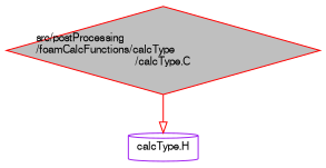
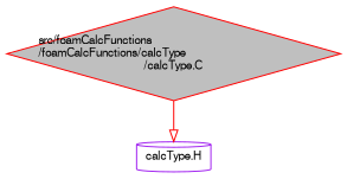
  digraph {
    node [fontname=FreeSans fontsize=10]
-   n1 [color=red fillcolor=grey75 fontcolor=black height=0.2 label="src/postProcessing\l/foamCalcFunctions/calcType\l/calcType.C" shape=diamond style=filled width=0.4]
+   n1 [color=red fillcolor=grey75 fontcolor=black height=0.2 label="src/foamCalcFunctions\l/foamCalcFunctions/calcType\l/calcType.C" shape=diamond style=filled width=0.4]
    n2 [color=purple height=0.2 label="calcType.H" shape=cylinder width=0.4]
    n1 -> n2 [color=red fontname=FreeSans fontsize=10 labelfontname=FreeSans labelfontsize=10 style=solid arrowhead=onormal]
  }
